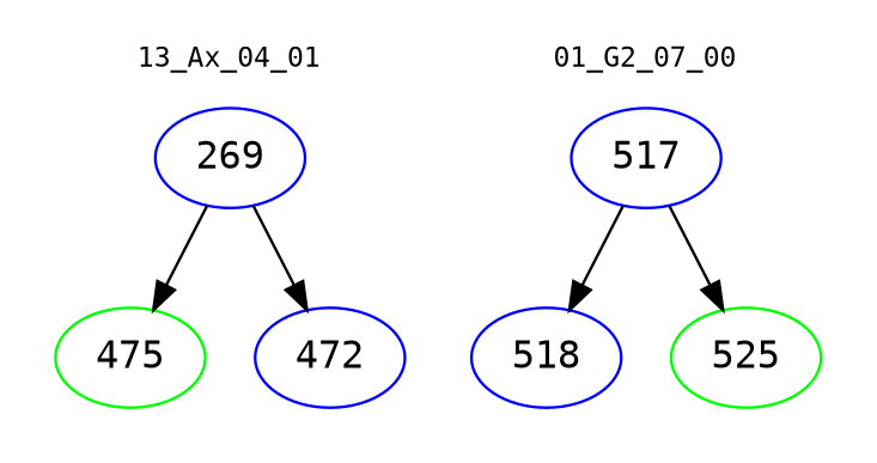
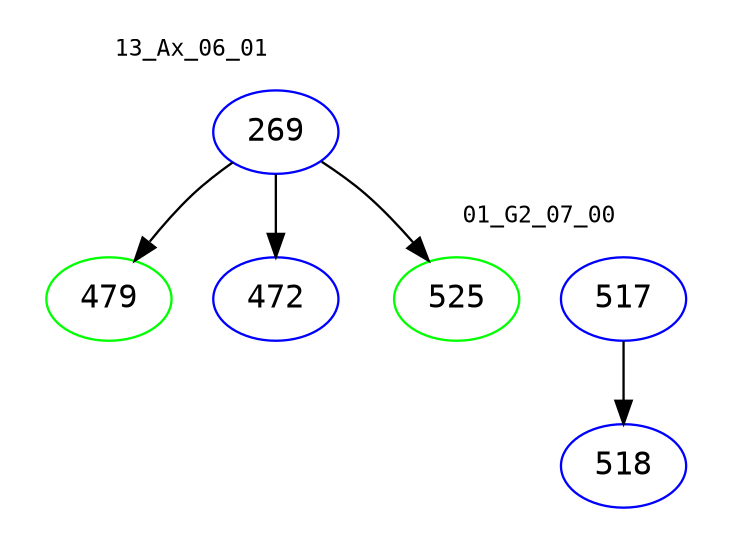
  digraph {
    fontname="DejaVu Sans Mono"
    node [color=blue fontname="DejaVu Sans Mono"]
    edge [color=black fontname="DejaVu Sans Mono"]
    n1 [label=269]
-   n2 [color=green label=475]
+   n2 [color=green label=479]
    n3 [label=472]
    n4 [label=517]
    n5 [label=518]
    n6 [color=green label=525]
    subgraph cluster_1 {
      color=white
      fontsize=10
-     label="13_Ax_04_01"
+     label="13_Ax_06_01"
      n1
      n2
      n3
    }
    subgraph cluster_2 {
      color=white
      fontsize=10
      label="01_G2_07_00"
      n4
      n5
      n6
    }
    n1 -> n2
    n1 -> n3
    n4 -> n5
-   n4 -> n6
+   n1 -> n6
  }
